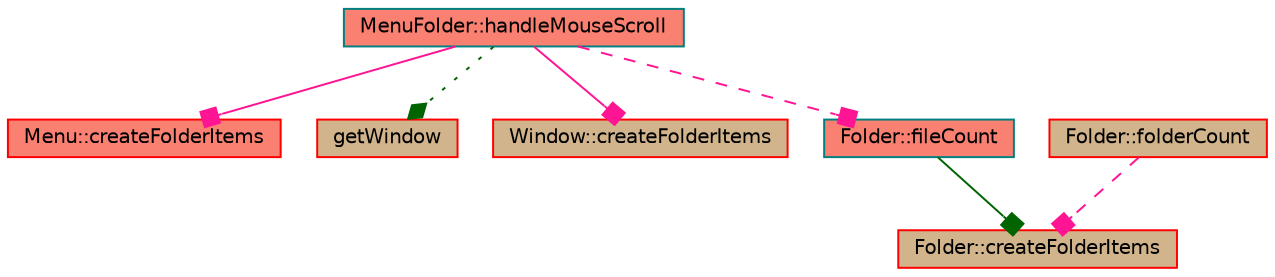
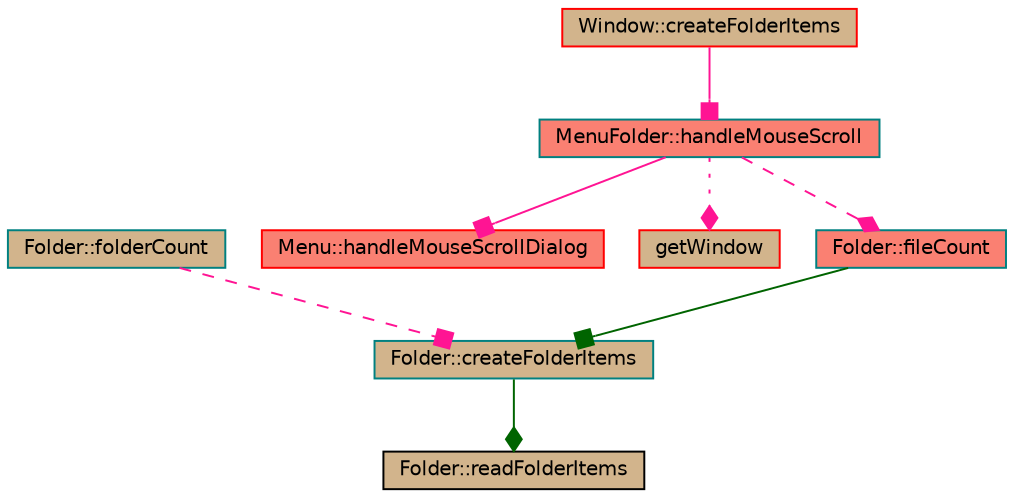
  digraph {
    rankdir=TB
    node [color=teal fillcolor=tan fontname=Helvetica fontsize=10 shape=record style=filled]
    edge [arrowhead=box color=deeppink fontname=Helvetica fontsize=10 labelfontname=Helvetica labelfontsize=10 style=solid]
    n1 [fillcolor=salmon fontcolor=black height=0.2 label="MenuFolder::handleMouseScroll" width=0.4]
-   n2 [color=red fillcolor=salmon height=0.2 label="Menu::createFolderItems" width=0.4]
+   n2 [color=red fillcolor=salmon height=0.2 label="Menu::handleMouseScrollDialog" width=0.4]
    n3 [color=red height=0.2 label=getWindow width=0.4]
    n4 [color=red height=0.2 label="Window::createFolderItems" width=0.4]
    n5 [fillcolor=salmon height=0.2 label="Folder::fileCount" width=0.4]
-   n6 [color=red height=0.2 label="Folder::folderCount" width=0.4]
-   n7 [color=red height=0.2 label="Folder::createFolderItems" width=0.4]
+   n6 [height=0.2 label="Folder::folderCount" width=0.4]
+   n7 [height=0.2 label="Folder::createFolderItems" width=0.4]
+   n8 [color=black height=0.2 label="Folder::readFolderItems" width=0.4]
    n1 -> n2
-   n1 -> n3 [arrowhead=diamond color=darkgreen style=dotted]
-   n1 -> n4
-   n1 -> n5 [style=dashed]
+   n1 -> n3 [arrowhead=diamond style=dotted]
+   n4 -> n1
+   n1 -> n5 [arrowhead=diamond style=dashed]
    n5 -> n7 [color=darkgreen]
    n6 -> n7 [style=dashed]
+   n7 -> n8 [arrowhead=diamond color=darkgreen]
  }
